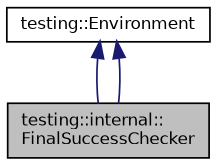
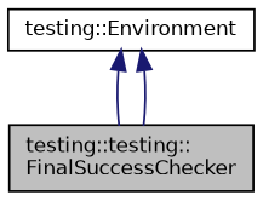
  digraph {
    node [color=black fontname=Helvetica fontsize=10 shape=record style=filled]
    edge [color=midnightblue dir=back fontname=Helvetica fontsize=10 labelfontname=Helvetica labelfontsize=10 style=solid]
-   n1 [fillcolor=grey75 fontcolor=black height=0.2 label="testing::internal::\lFinalSuccessChecker" width=0.4]
+   n1 [fillcolor=grey75 fontcolor=black height=0.2 label="testing::testing::\lFinalSuccessChecker" width=0.4]
    n2 [fillcolor=white height=0.2 label="testing::Environment" width=0.4]
    n2 -> n1
    n2 -> n1
  }
